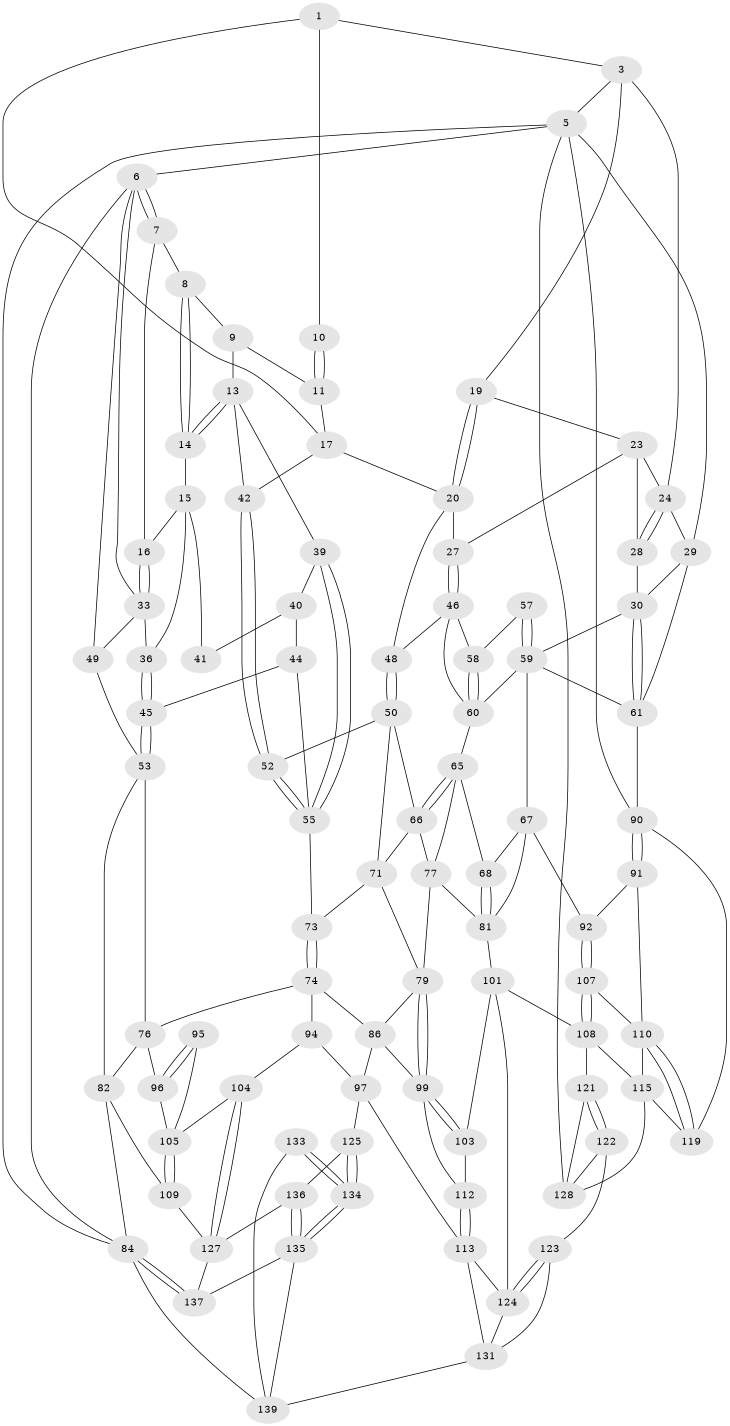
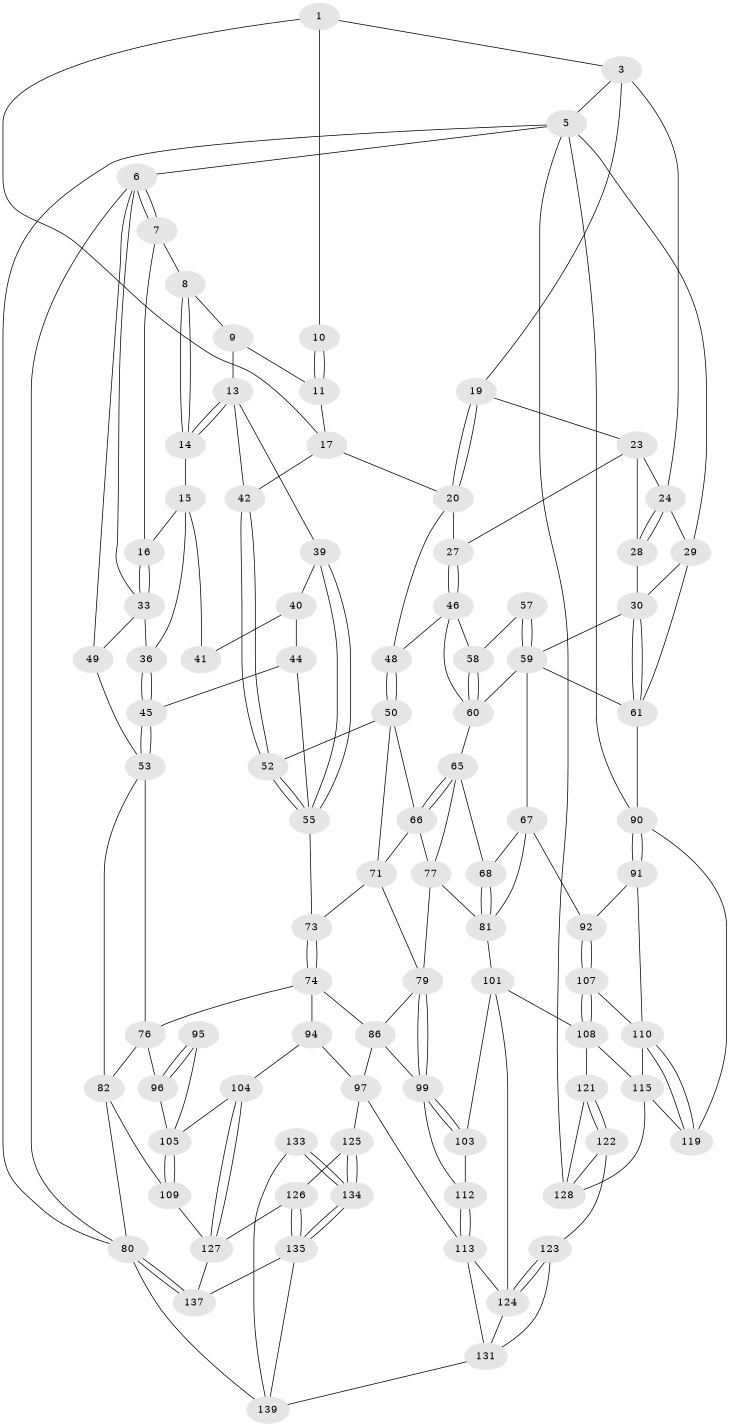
  graph {
    node [color=gray90 style=filled]
    1 [super="+2"]
    3 [super="+4"]
    10
    17 [super="+22"]
    5 [super="+117"]
    19
    24 [super="+25"]
    11 [super="+18"]
    42
    20 [super="+21"]
    6 [super="+34"]
    29 [super="+32"]
-   84 [super="+85"]
+   84 [super="+85" label=80]
    90 [super="+118"]
    128 [super="+130"]
    23 [super="+26"]
    28
    7
    33 [super="+37"]
    49
    30 [super="+31"]
    61 [super="+62"]
    137
    139 [super="+140"]
    91
    119
    8
    16
    36
    53 [super="+54"]
    9 [super="+12"]
    14
    13 [super="+38"]
    15 [super="+35"]
    39
    40 [super="+43"]
    55 [super="+56"]
    52
    41
    45
    27
    48
    46 [super="+47"]
    50 [super="+51"]
    58
    60 [super="+64"]
    59 [super="+63"]
    57
    44
    73
    76 [super="+93"]
    82 [super="+83"]
    65 [super="+69"]
    66 [super="+70"]
    71 [super="+72"]
    77 [super="+78"]
    79 [super="+80"]
    96
    109
    74 [super="+75"]
    67 [super="+88"]
    68
    81 [super="+89"]
    92
    101 [super="+102"]
    107
    86 [super="+87"]
    99 [super="+100"]
    94 [super="+98"]
    97 [super="+114"]
    104
    105 [super="+106"]
    103
    112
    108 [super="+116"]
    124
    127 [super="+129"]
    113 [super="+132"]
    125
    110 [super="+111"]
    115 [super="+120"]
    95
    131 [super="+138"]
-   126 [label=136]
+   126
    134
    121
    122 [super="+142"]
    133
    123 [super="+141"]
    135 [super="+136"]
    1 -- 3
    1 -- 10
    1 -- 17
    3 -- 5
    3 -- 19
    3 -- 24
    10 -- 11 [weight=2]
    10 -- 11
    17 -- 42
    17 -- 20
    5 -- 6
    5 -- 29
    5 -- 84
    5 -- 90
    5 -- 128
    19 -- 20
    19 -- 20
    19 -- 23
    24 -- 29
    24 -- 28
    24 -- 28
    11 -- 17
    42 -- 52
    42 -- 52
    20 -- 27
    20 -- 48
    6 -- 84
    6 -- 7
    6 -- 7
    6 -- 33
    6 -- 49
    29 -- 30
    29 -- 61
    84 -- 137
    84 -- 137
    84 -- 139
    90 -- 91
    90 -- 91
    90 -- 119
    23 -- 24
    23 -- 28
    23 -- 27
    28 -- 30
    7 -- 8
    7 -- 16
    33 -- 49
    33 -- 36
    49 -- 53
    30 -- 61
    30 -- 61
    30 -- 59
    61 -- 90
    91 -- 92
    91 -- 110
    8 -- 9
    8 -- 14
    8 -- 14
    16 -- 33
    16 -- 33
    36 -- 45
    36 -- 45
    53 -- 76
    53 -- 82
    9 -- 11
    9 -- 13
    14 -- 15
    13 -- 42
    13 -- 14
    13 -- 14
    13 -- 39
    15 -- 16
    15 -- 36
    15 -- 41
    39 -- 40
    39 -- 55
    39 -- 55
    40 -- 41 [weight=2]
    40 -- 44
    55 -- 73
    52 -- 55
    52 -- 55
    45 -- 53
    45 -- 53
    27 -- 46
    27 -- 46
    48 -- 50
    48 -- 50
    46 -- 48
    46 -- 58
    46 -- 60
    50 -- 52
    50 -- 66
    50 -- 71
    58 -- 60
    58 -- 60
    60 -- 65
    59 -- 61
    59 -- 60
    59 -- 67
    57 -- 58
    57 -- 59
    57 -- 59
    44 -- 55
    44 -- 45
    73 -- 74
    73 -- 74
    76 -- 82
    76 -- 96
    82 -- 84
    82 -- 109
    65 -- 66
    65 -- 66
    65 -- 77
    65 -- 68
    66 -- 71
    66 -- 77
    71 -- 73
    71 -- 79
    77 -- 79
    77 -- 81
    79 -- 86
    79 -- 99
    79 -- 99
    96 -- 105
    109 -- 127
    74 -- 76
    74 -- 86
    74 -- 94
    67 -- 68
    67 -- 81
    67 -- 92
    68 -- 81
    68 -- 81
    81 -- 101
    92 -- 107
    92 -- 107
    101 -- 103
    101 -- 108
    101 -- 124
    107 -- 108
    107 -- 108
    107 -- 110
    86 -- 99
    86 -- 97
    99 -- 103
    99 -- 103
    99 -- 112
    94 -- 97
    94 -- 104
    97 -- 113
    97 -- 125
    104 -- 105
    104 -- 127
    104 -- 127
    105 -- 109
    105 -- 109
    103 -- 112
    112 -- 113
    112 -- 113
    108 -- 115
    108 -- 121
    124 -- 131
    127 -- 137
    113 -- 124
    113 -- 131
    125 -- 126
    125 -- 134
    125 -- 134
    110 -- 119
    110 -- 119
    110 -- 115
    115 -- 128
    115 -- 119
    95 -- 96
    95 -- 96
    95 -- 105
    131 -- 139
    126 -- 127
    126 -- 135
    126 -- 135
    134 -- 135
    134 -- 135
    121 -- 128
    121 -- 122
    121 -- 122
    122 -- 128
    122 -- 123 [weight=2]
    133 -- 139
    133 -- 134
    133 -- 134
    123 -- 124
    123 -- 124
    123 -- 131
    135 -- 137
    135 -- 139
  }
